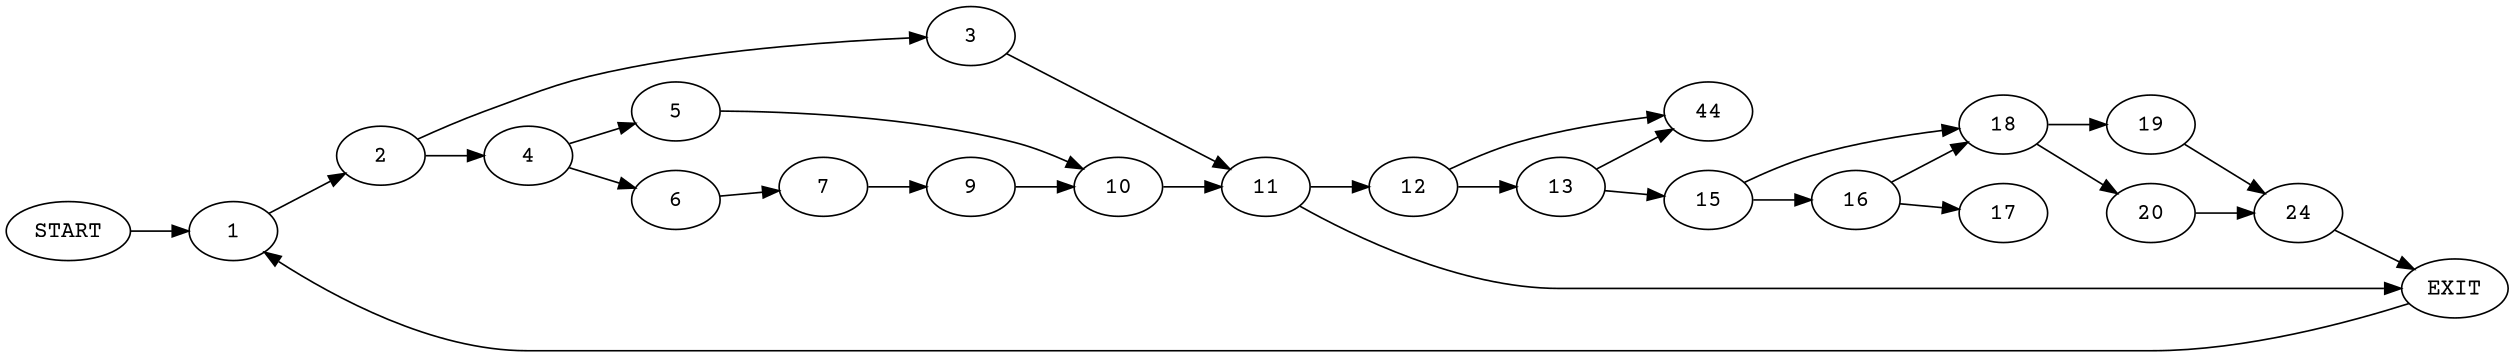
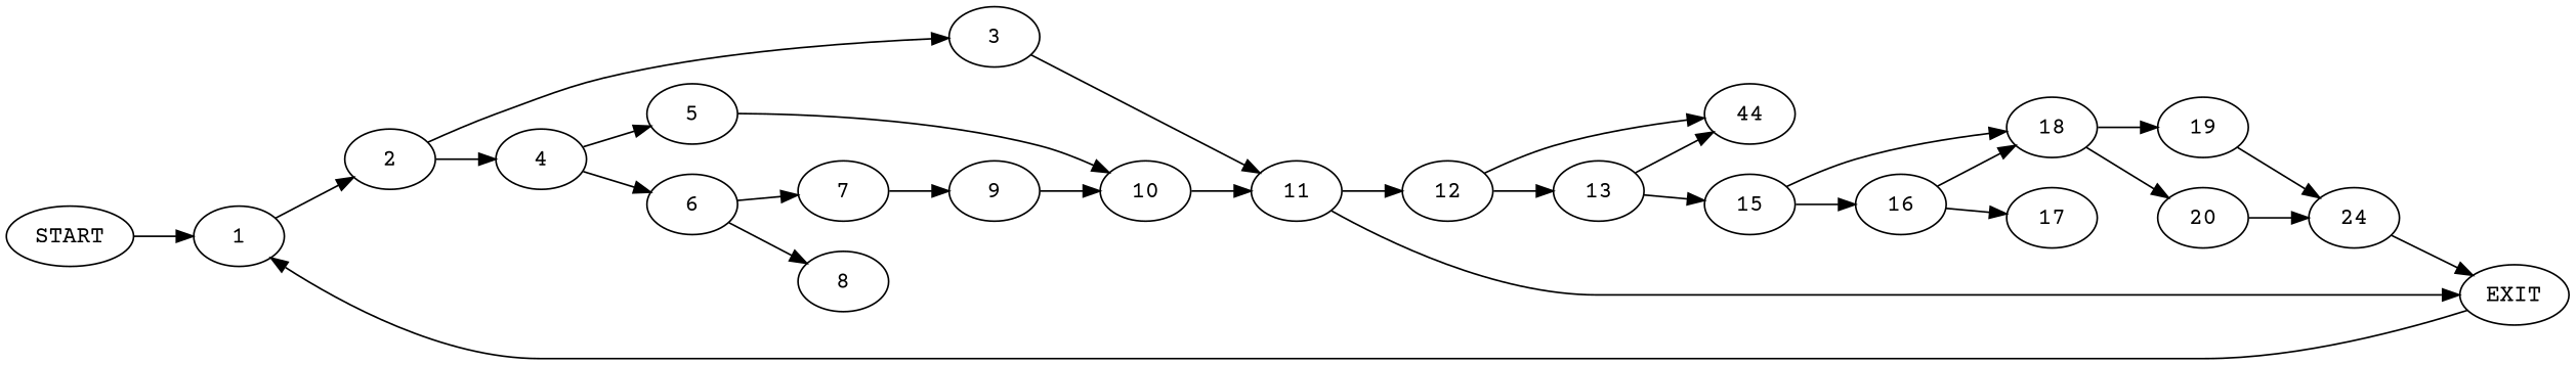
  digraph {
    fontname="Courier Prime"
    rankdir=LR
    node [fontname="Courier Prime"]
    edge [fontname="Courier Prime"]
    n1 [label=START]
    1
    2
    3
    4
    11
    5
    6
    12
    n10 [label=EXIT]
    10
    7
+   8
    9
    13
    n16 [label=44]
    15
    16
    18
    17
    19
    20
    n23 [label=24]
    n1 -> 1
    1 -> 2
    2 -> 3
    2 -> 4
    3 -> 11
    4 -> 5
    4 -> 6
    11 -> 12
    11 -> n10
    5 -> 10
    6 -> 7
+   6 -> 8
    12 -> 13
    12 -> n16
    n10 -> 1
    10 -> 11
    7 -> 9
    9 -> 10
    13 -> n16
    13 -> 15
    15 -> 16
    15 -> 18
    16 -> 18
    16 -> 17
    18 -> 19
    18 -> 20
    19 -> n23
    20 -> n23
    n23 -> n10
  }
